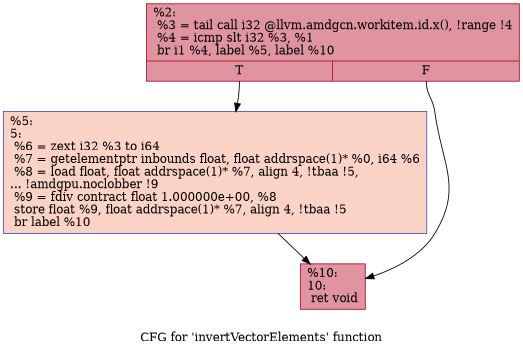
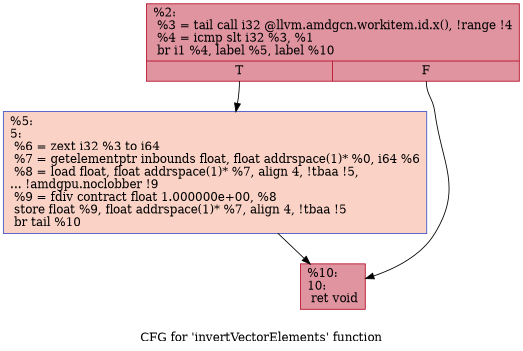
  digraph {
    label="CFG for 'invertVectorElements' function"
    node [color="#b70d28ff" fillcolor="#b70d2870" shape=record style=filled]
    n1 [label="{%2:\l  %3 = tail call i32 @llvm.amdgcn.workitem.id.x(), !range !4\l  %4 = icmp slt i32 %3, %1\l  br i1 %4, label %5, label %10\l|{<s0>T|<s1>F}}"]
-   n2 [color="#3d50c3ff" fillcolor="#f59c7d70" label="{%5:\l5:                                                \l  %6 = zext i32 %3 to i64\l  %7 = getelementptr inbounds float, float addrspace(1)* %0, i64 %6\l  %8 = load float, float addrspace(1)* %7, align 4, !tbaa !5,\l... !amdgpu.noclobber !9\l  %9 = fdiv contract float 1.000000e+00, %8\l  store float %9, float addrspace(1)* %7, align 4, !tbaa !5\l  br label %10\l}"]
+   n2 [color="#3d50c3ff" fillcolor="#f59c7d70" label="{%5:\l5:                                                \l  %6 = zext i32 %3 to i64\l  %7 = getelementptr inbounds float, float addrspace(1)* %0, i64 %6\l  %8 = load float, float addrspace(1)* %7, align 4, !tbaa !5,\l... !amdgpu.noclobber !9\l  %9 = fdiv contract float 1.000000e+00, %8\l  store float %9, float addrspace(1)* %7, align 4, !tbaa !5\l  br tail %10\l}"]
    n3 [label="{%10:\l10:                                               \l  ret void\l}"]
    n1 -> n2 [tailport=s0]
    n1 -> n3 [tailport=s1]
    n2 -> n3
  }
